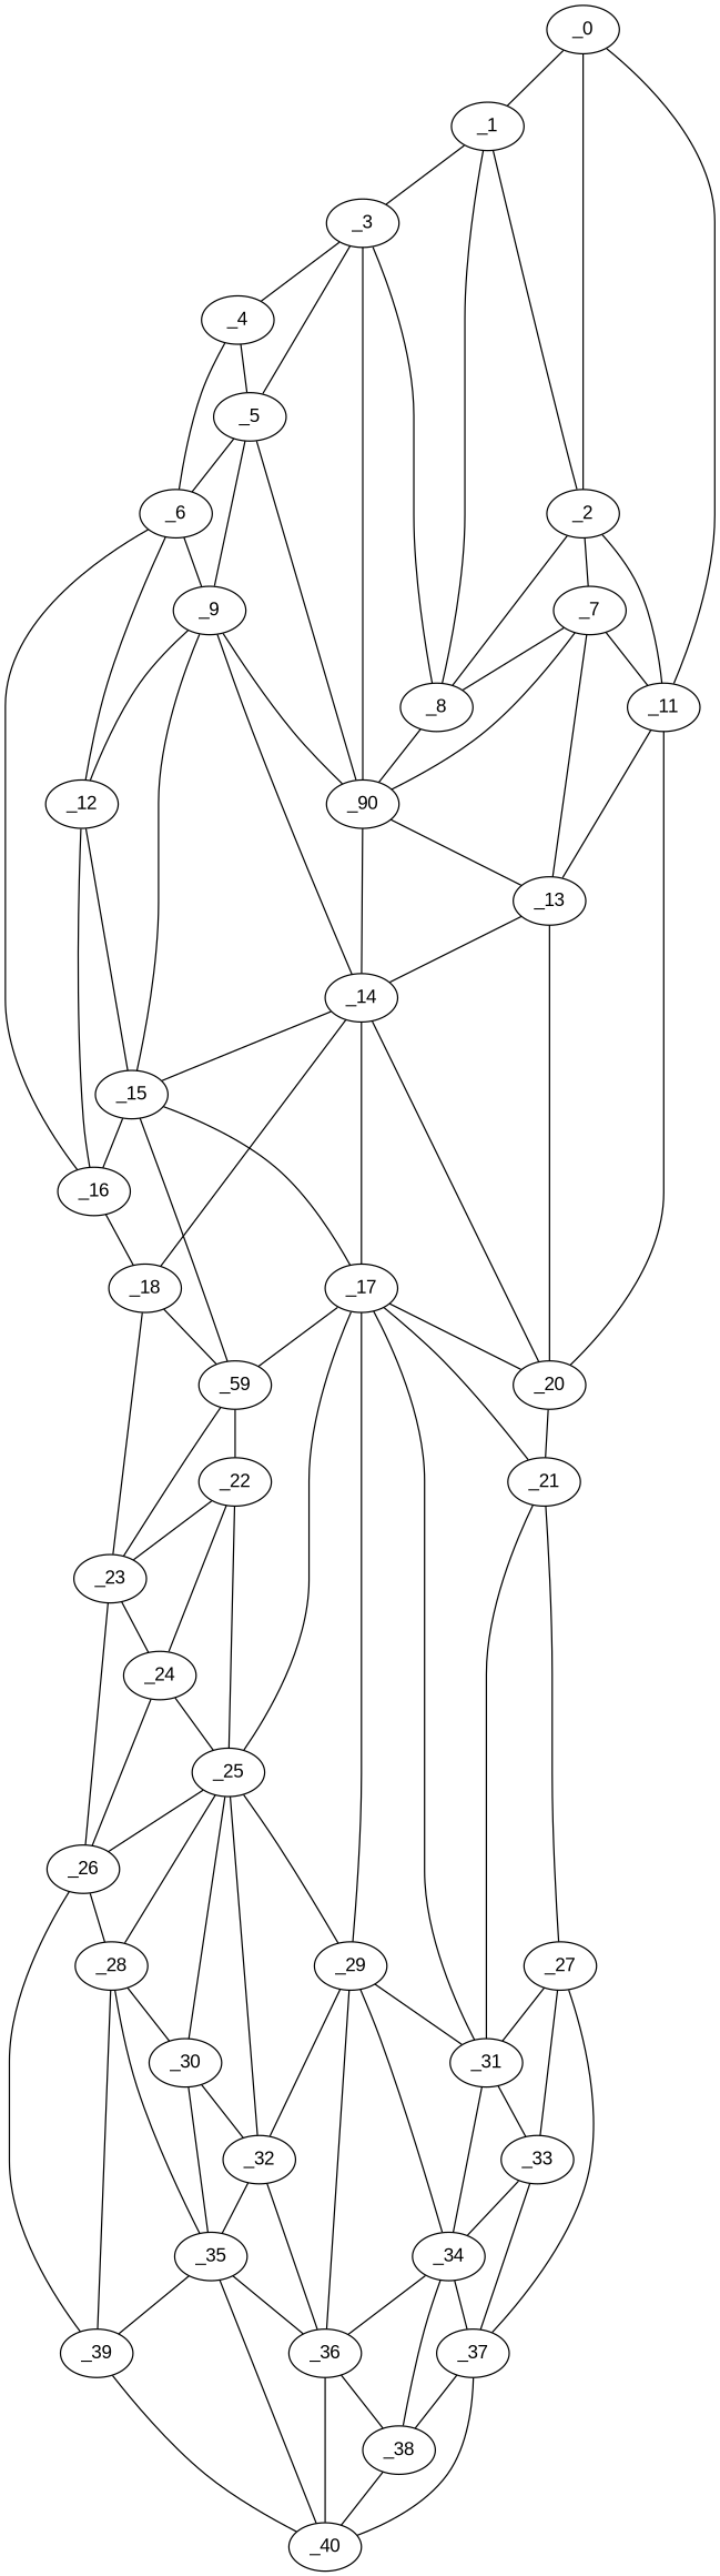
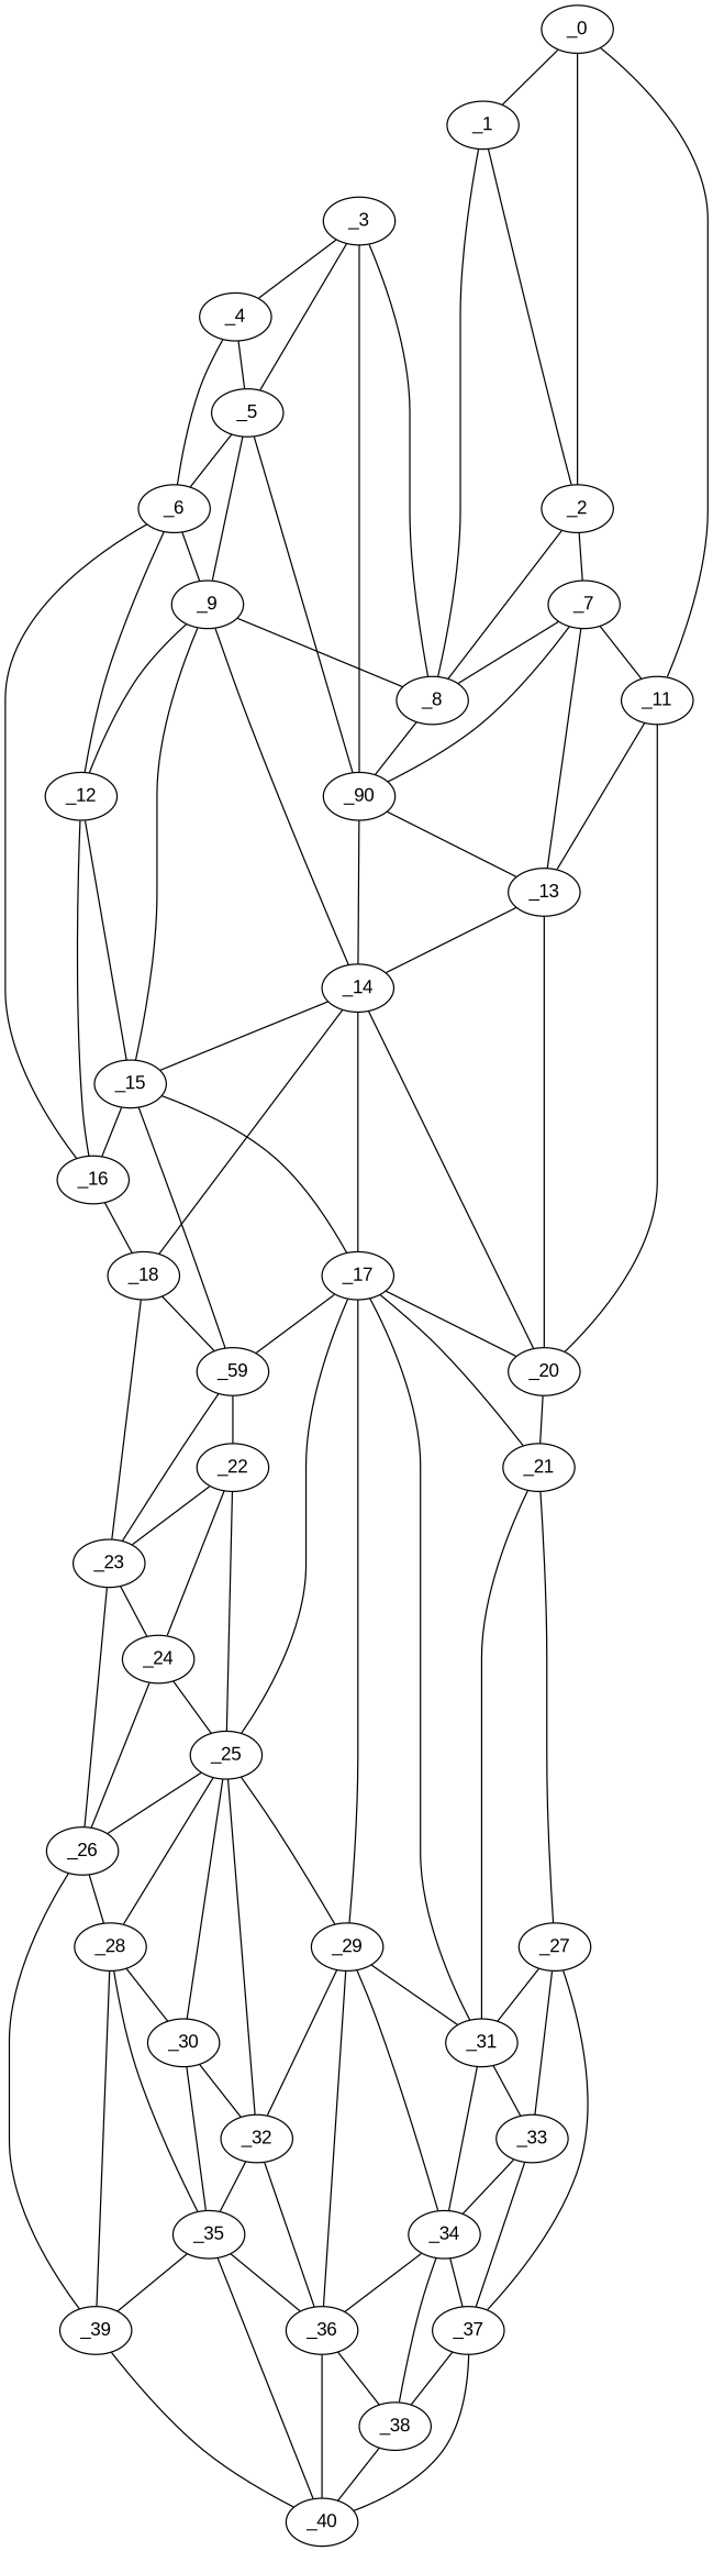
  graph {
    fontname="Liberation Sans"
    node [fontname="Liberation Sans" x=121 y=92]
    edge [fontname="Liberation Sans" valence=2]
    _0 [x=4 y=43]
    _1 [x=6 y=52]
    _2 [x=15 y=43]
    _11 [x=36 y=32]
    _3 [x=17 y=77]
    _8 [x=29 y=48]
    _7 [x=29 y=43]
    _13 [x=39 y=34]
    _20 [x=63 y=30]
    _4 [x=21 y=86]
    _5 [x=25 y=79]
    n12 [label=_90 x=34 y=53]
    _14 [x=47 y=57]
    _21 [x=69 y=30]
    _6 [x=27 y=88]
    _9 [x=33 y=80]
    _12 [x=38 y=86]
    _16 [x=52]
    _15 [x=50 y=84]
    _18 [x=58]
    _17 [x=57 y=59]
    n22 [label=_59 x=61 y=83]
    _23 [x=70]
    _25 [x=79 y=81]
    _29 [x=89 y=56]
    _31 [x=90 y=44]
    _22 [x=69 y=82]
    _27 [x=84 y=32]
    _24 [x=76 y=86]
    _26 [x=80]
    _28 [x=88 y=90]
    _30 [x=89 y=79]
    _32 [x=90 y=71]
    _34 [x=100 y=46]
    _36 [x=120 y=59]
    _33 [x=94 y=36]
    _37 [y=42]
    _39 [y=87]
    _35 [x=113 y=83]
    _38 [y=50]
    _40 [x=122 y=74]
    _0 -- _1 [valence=1]
    _0 -- _2
    _0 -- _11 [valence=1]
    _1 -- _2
-   _1 -- _3 [valence=1]
    _1 -- _8 [valence=1]
-   _2 -- _11
    _2 -- _8 [valence=1]
    _2 -- _7
    _11 -- _13
    _11 -- _20 [valence=1]
    _3 -- _8
    _3 -- _4 [valence=1]
    _3 -- _5
    _3 -- n12 [valence=1]
    _8 -- n12
    _7 -- _11
    _7 -- _8 [valence=1]
    _7 -- _13
    _7 -- n12
    _13 -- _20 [valence=1]
    _13 -- _14
    _20 -- _21 [valence=1]
    _4 -- _5
    _4 -- _6 [valence=1]
    _5 -- n12
    _5 -- _6
    _5 -- _9 [valence=1]
    n12 -- _13
    n12 -- _14
    _14 -- _20
    _14 -- _15
    _14 -- _18 [valence=1]
    _14 -- _17
    _21 -- _31
    _21 -- _27 [valence=1]
    _6 -- _9 [valence=1]
    _6 -- _12
    _6 -- _16 [valence=1]
-   _9 -- n12
+   _9 -- _8
    _9 -- _14
    _9 -- _12
    _9 -- _15
    _12 -- _16 [valence=1]
    _12 -- _15 [valence=1]
    _16 -- _18 [valence=1]
    _15 -- _16
    _15 -- _17 [valence=1]
    _15 -- n22
    _18 -- n22 [valence=1]
    _18 -- _23 [valence=1]
    _17 -- _20 [valence=1]
    _17 -- _21
    _17 -- n22
    _17 -- _25
    _17 -- _29 [valence=1]
    _17 -- _31
    n22 -- _23
    n22 -- _22
    _23 -- _24 [valence=1]
    _23 -- _26 [valence=1]
    _25 -- _29
    _25 -- _26
    _25 -- _28
    _25 -- _30
    _25 -- _32
    _29 -- _31
    _29 -- _32
    _29 -- _34
    _29 -- _36 [valence=1]
    _31 -- _34
    _31 -- _33
    _22 -- _23
    _22 -- _25 [valence=1]
    _22 -- _24
    _27 -- _31
    _27 -- _33
    _27 -- _37 [valence=1]
    _24 -- _25 [valence=1]
    _24 -- _26
    _26 -- _28 [valence=1]
    _26 -- _39 [valence=1]
    _28 -- _30
    _28 -- _39
    _28 -- _35
    _30 -- _32
    _30 -- _35
    _32 -- _36
    _32 -- _35 [valence=1]
    _34 -- _36
    _34 -- _37
    _34 -- _38
    _36 -- _38 [valence=1]
    _36 -- _40
    _33 -- _34
    _33 -- _37
    _37 -- _38 [valence=1]
    _37 -- _40 [valence=1]
    _39 -- _40 [valence=1]
    _35 -- _36
    _35 -- _39 [valence=1]
    _35 -- _40
    _38 -- _40
  }
